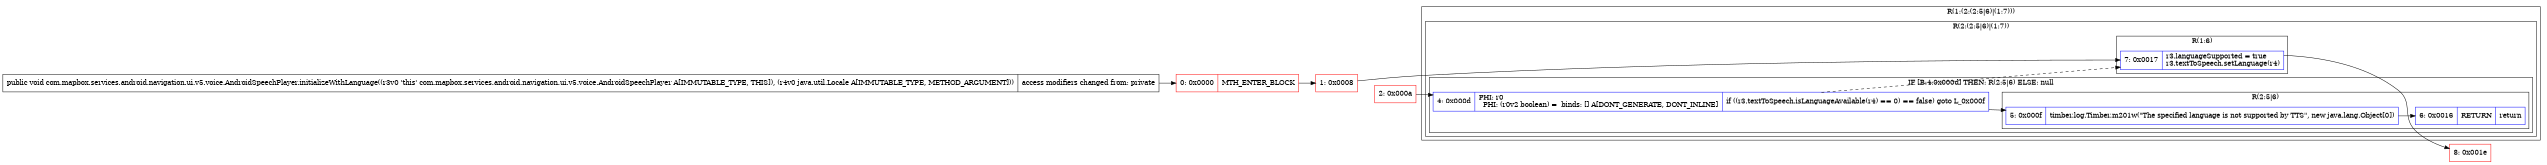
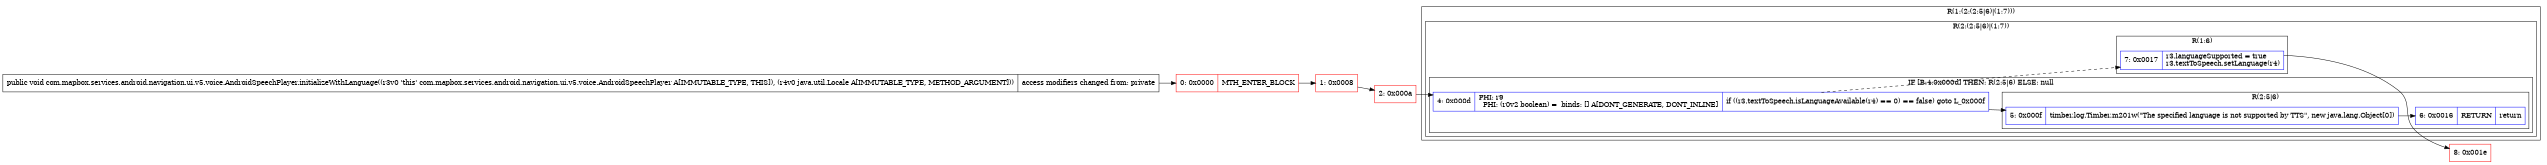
  digraph {
    rankdir=LR
    node [color=blue shape=record]
    n1 [label="{5\:\ 0x000f|timber.log.Timber.m201w(\"The specified language is not supported by TTS\", new java.lang.Object[0])\l}"]
    n2 [label="{6\:\ 0x0016|RETURN\l|return\l}"]
-   n3 [label="{4\:\ 0x000d|PHI: r0 \l  PHI: (r0v2 boolean) =  binds: [] A[DONT_GENERATE, DONT_INLINE]\l|if ((r3.textToSpeech.isLanguageAvailable(r4) == 0) == false) goto L_0x000f\l}"]
+   n3 [label="{4\:\ 0x000d|PHI: r9 \l  PHI: (r0v2 boolean) =  binds: [] A[DONT_GENERATE, DONT_INLINE]\l|if ((r3.textToSpeech.isLanguageAvailable(r4) == 0) == false) goto L_0x000f\l}"]
    n4 [label="{7\:\ 0x0017|r3.languageSupported = true\lr3.textToSpeech.setLanguage(r4)\l}"]
    n5 [color=red label="{8\:\ 0x001e}"]
    n6 [color=red label="{0\:\ 0x0000|MTH_ENTER_BLOCK\l}"]
    n7 [color=red label="{1\:\ 0x0008}"]
    n8 [color=red label="{2\:\ 0x000a}"]
    n9 [label="{public void com.mapbox.services.android.navigation.ui.v5.voice.AndroidSpeechPlayer.initializeWithLanguage((r3v0 'this' com.mapbox.services.android.navigation.ui.v5.voice.AndroidSpeechPlayer A[IMMUTABLE_TYPE, THIS]), (r4v0 java.util.Locale A[IMMUTABLE_TYPE, METHOD_ARGUMENT]))  | access modifiers changed from: private\l}" color=""]
    subgraph cluster_1 {
      label="R(1:(2:(2:5|6)|(1:7)))"
      subgraph cluster_2 {
        label="R(2:(2:5|6)|(1:7))"
        subgraph cluster_3 {
          label="IF [B:4:0x000d] THEN: R(2:5|6) ELSE: null"
          n3
          subgraph cluster_4 {
            label="R(2:5|6)"
            n1
            n2
          }
        }
        subgraph cluster_5 {
          label="R(1:6)"
          n4
        }
      }
    }
    n1 -> n2
    n3 -> n1
    n3 -> n4 [style=dashed]
    n4 -> n5
    n6 -> n7
-   n7 -> n4
+   n7 -> n8
    n8 -> n3
    n9 -> n6
  }
